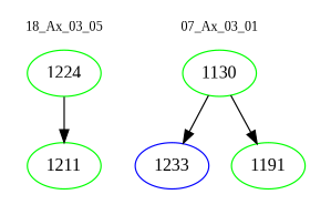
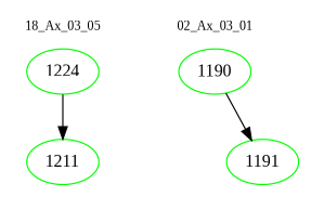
  digraph {
    fontname="Liberation Serif"
    node [color=green fontname="Liberation Serif"]
    edge [color=black fontname="Liberation Serif"]
    n1 [label=1224]
    n2 [label=1211]
-   n3 [label=1130]
-   n4 [color=blue label=1233]
+   n3 [label=1190]
    n5 [label=1191]
    subgraph cluster_1 {
      color=white
      fontsize=10
      label="18_Ax_03_05"
      n1
      n2
    }
    subgraph cluster_2 {
      color=white
      fontsize=10
-     label="07_Ax_03_01"
+     label="02_Ax_03_01"
      n3
-     n4
      n5
    }
    n1 -> n2
-   n3 -> n4
    n3 -> n5
  }
